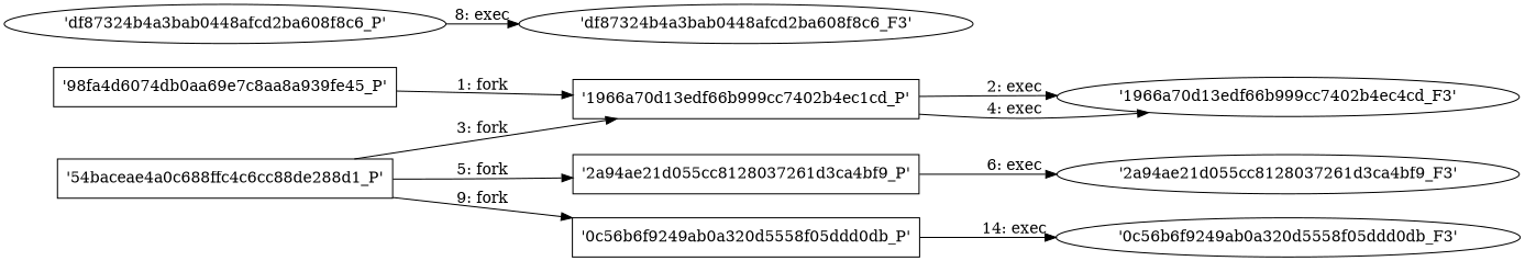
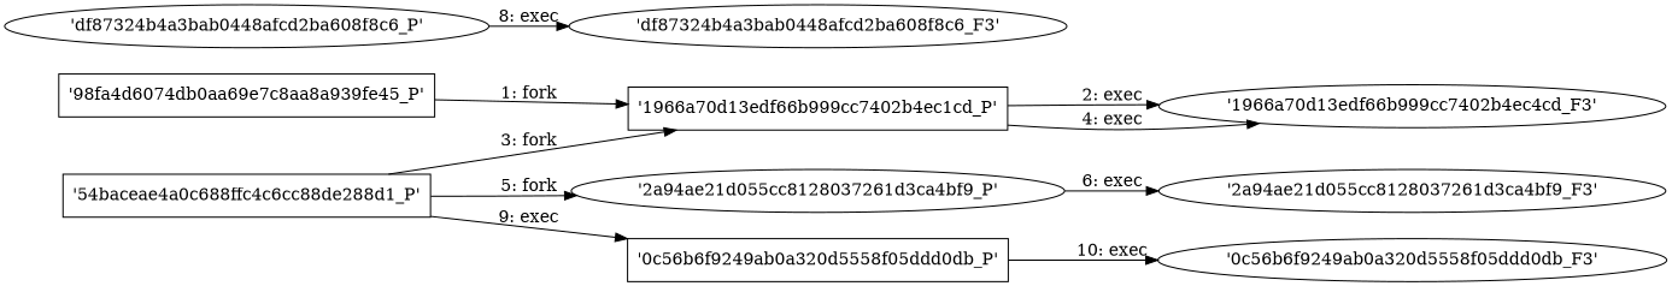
  digraph {
    engine=neato
    fixedsize=false
    fontsize=10
    nodesep=0.3
    rankdir=LR
    ranksep=0
    splines=true
    node [node_type=Process shape=box]
    "'98fa4d6074db0aa69e7c8aa8a939fe45_P'"
    "'1966a70d13edf66b999cc7402b4ec1cd_P'"
    n3 [label="'1966a70d13edf66b999cc7402b4ec4cd_F3'" node_type=File shape=ellipse]
    "'54baceae4a0c688ffc4c6cc88de288d1_P'"
-   "'2a94ae21d055cc8128037261d3ca4bf9_P'"
+   "'2a94ae21d055cc8128037261d3ca4bf9_P'" [shape=ellipse]
    "'0c56b6f9249ab0a320d5558f05ddd0db_P'"
    "'2a94ae21d055cc8128037261d3ca4bf9_F3'" [node_type=File shape=ellipse]
    "'df87324b4a3bab0448afcd2ba608f8c6_P'" [shape=ellipse]
    "'df87324b4a3bab0448afcd2ba608f8c6_F3'" [node_type=File shape=ellipse]
    "'0c56b6f9249ab0a320d5558f05ddd0db_F3'" [node_type=File shape=ellipse]
    "'98fa4d6074db0aa69e7c8aa8a939fe45_P'" -> "'1966a70d13edf66b999cc7402b4ec1cd_P'" [label="1: fork"]
    "'1966a70d13edf66b999cc7402b4ec1cd_P'" -> n3 [label="2: exec"]
    "'1966a70d13edf66b999cc7402b4ec1cd_P'" -> n3 [label="4: exec"]
    "'54baceae4a0c688ffc4c6cc88de288d1_P'" -> "'1966a70d13edf66b999cc7402b4ec1cd_P'" [label="3: fork"]
    "'54baceae4a0c688ffc4c6cc88de288d1_P'" -> "'2a94ae21d055cc8128037261d3ca4bf9_P'" [label="5: fork"]
-   "'54baceae4a0c688ffc4c6cc88de288d1_P'" -> "'0c56b6f9249ab0a320d5558f05ddd0db_P'" [label="9: fork"]
+   "'54baceae4a0c688ffc4c6cc88de288d1_P'" -> "'0c56b6f9249ab0a320d5558f05ddd0db_P'" [label="9: exec"]
    "'2a94ae21d055cc8128037261d3ca4bf9_P'" -> "'2a94ae21d055cc8128037261d3ca4bf9_F3'" [label="6: exec"]
-   "'0c56b6f9249ab0a320d5558f05ddd0db_P'" -> "'0c56b6f9249ab0a320d5558f05ddd0db_F3'" [label="14: exec"]
+   "'0c56b6f9249ab0a320d5558f05ddd0db_P'" -> "'0c56b6f9249ab0a320d5558f05ddd0db_F3'" [label="10: exec"]
    "'df87324b4a3bab0448afcd2ba608f8c6_P'" -> "'df87324b4a3bab0448afcd2ba608f8c6_F3'" [label="8: exec"]
  }
